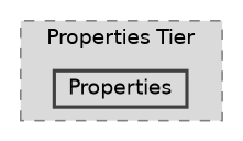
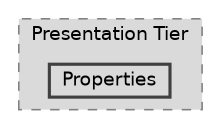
  digraph {
    compound=true
    n1 [color=grey25 fillcolor="#dadada" fontname=Helvetica fontsize=12 height=0.2 label=Properties shape=box style="filled,bold" width=0.4]
    subgraph cluster_1 {
      bgcolor="#dadada"
      fontname=Helvetica
      fontsize=12
-     label="Properties Tier"
+     label="Presentation Tier"
      pencolor=grey50
      style="filled,dashed"
      n1
    }
  }
